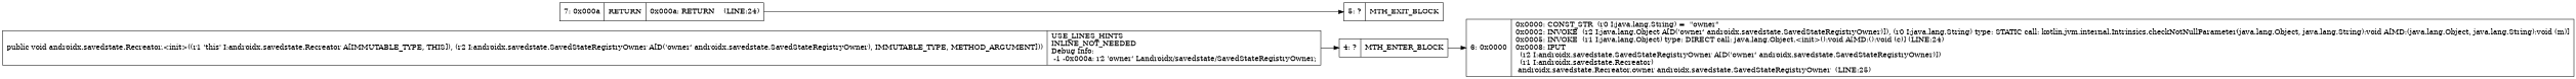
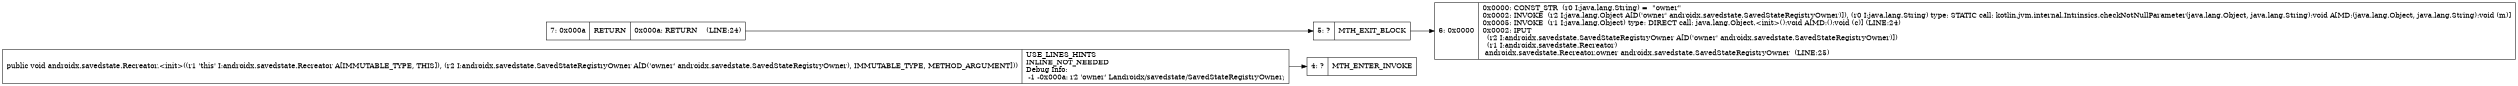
  digraph {
    rankdir=LR
    node [shape=record]
-   n1 [label="{4\:\ ?|MTH_ENTER_BLOCK\l}"]
-   n2 [label="{6\:\ 0x0000|0x0000: CONST_STR  (r0 I:java.lang.String) =  \"owner\" \l0x0002: INVOKE  (r2 I:java.lang.Object A[D('owner' androidx.savedstate.SavedStateRegistryOwner)]), (r0 I:java.lang.String) type: STATIC call: kotlin.jvm.internal.Intrinsics.checkNotNullParameter(java.lang.Object, java.lang.String):void A[MD:(java.lang.Object, java.lang.String):void (m)]\l0x0005: INVOKE  (r1 I:java.lang.Object) type: DIRECT call: java.lang.Object.\<init\>():void A[MD:():void (c)] (LINE:24)\l0x0008: IPUT  \l  (r2 I:androidx.savedstate.SavedStateRegistryOwner A[D('owner' androidx.savedstate.SavedStateRegistryOwner)])\l  (r1 I:androidx.savedstate.Recreator)\l androidx.savedstate.Recreator.owner androidx.savedstate.SavedStateRegistryOwner  (LINE:25)\l}"]
+   n1 [label="{4\:\ ?|MTH_ENTER_INVOKE\l}"]
+   n2 [label="{6\:\ 0x0000|0x0000: CONST_STR  (r0 I:java.lang.String) =  \"owner\" \l0x0002: INVOKE  (r2 I:java.lang.Object A[D('owner' androidx.savedstate.SavedStateRegistryOwner)]), (r0 I:java.lang.String) type: STATIC call: kotlin.jvm.internal.Intrinsics.checkNotNullParameter(java.lang.Object, java.lang.String):void A[MD:(java.lang.Object, java.lang.String):void (m)]\l0x0005: INVOKE  (r1 I:java.lang.Object) type: DIRECT call: java.lang.Object.\<init\>():void A[MD:():void (c)] (LINE:24)\l0x0002: IPUT  \l  (r2 I:androidx.savedstate.SavedStateRegistryOwner A[D('owner' androidx.savedstate.SavedStateRegistryOwner)])\l  (r1 I:androidx.savedstate.Recreator)\l androidx.savedstate.Recreator.owner androidx.savedstate.SavedStateRegistryOwner  (LINE:25)\l}"]
    n3 [label="{7\:\ 0x000a|RETURN\l|0x000a: RETURN    (LINE:24)\l}"]
    n4 [label="{5\:\ ?|MTH_EXIT_BLOCK\l}"]
    n5 [label="{public void androidx.savedstate.Recreator.\<init\>((r1 'this' I:androidx.savedstate.Recreator A[IMMUTABLE_TYPE, THIS]), (r2 I:androidx.savedstate.SavedStateRegistryOwner A[D('owner' androidx.savedstate.SavedStateRegistryOwner), IMMUTABLE_TYPE, METHOD_ARGUMENT]))  | USE_LINES_HINTS\lINLINE_NOT_NEEDED\lDebug Info:\l  \-1 \-0x000a: r2 'owner' Landroidx\/savedstate\/SavedStateRegistryOwner;\l}"]
-   n1 -> n2
+   n4 -> n2
    n3 -> n4
    n5 -> n1
  }
